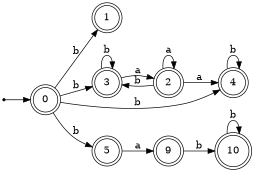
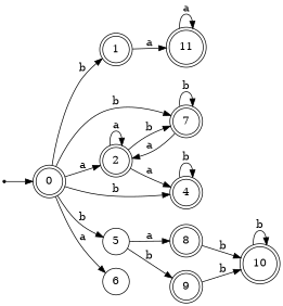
  digraph {
    rankdir=LR
    node [shape=doublecircle]
    dummy0 [shape=point]
    0
    1
    2
-   3
+   3 [label=7]
    4
-   5
+   5 [shape=circle]
+   6 [shape=circle]
+   11
+   8
    9
    10
    dummy0 -> 0
    0 -> 1 [label=b]
+   0 -> 2 [label=a]
    0 -> 3 [label=b]
    0 -> 4 [label=b]
    0 -> 5 [label=b]
+   0 -> 6 [label=a]
+   1 -> 11 [label=a]
    2 -> 2 [label=a]
    2 -> 3 [label=b]
    2 -> 4 [label=a]
    3 -> 2 [label=a]
    3 -> 3 [label=b]
    4 -> 4 [label=b]
-   5 -> 9 [label=a]
+   5 -> 8 [label=a]
+   5 -> 9 [label=b]
+   11 -> 11 [label=a]
+   8 -> 10 [label=b]
    9 -> 10 [label=b]
    10 -> 10 [label=b]
  }
